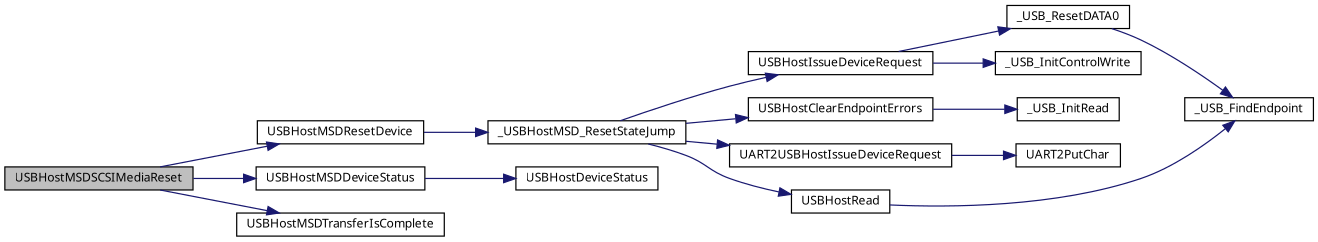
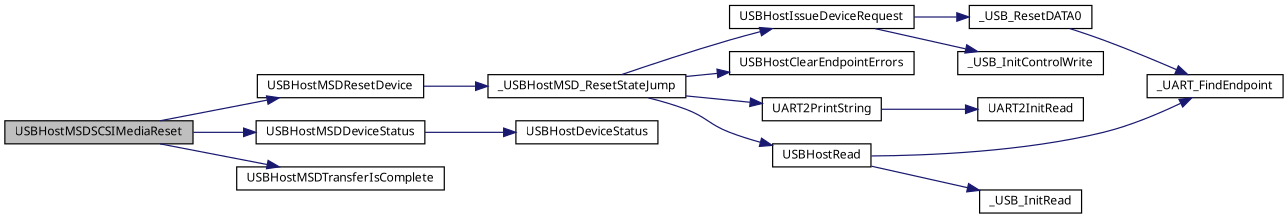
  digraph {
    fontname="Noto Sans"
    rankdir=LR
    node [color=black fillcolor=white fontname="Noto Sans" fontsize=10 shape=record style=filled]
    edge [color=midnightblue fontname="Noto Sans" fontsize=10 labelfontname=Helvetica labelfontsize=10 style=solid]
    n1 [fillcolor=grey75 fontcolor=black height=0.2 label=USBHostMSDSCSIMediaReset width=0.4]
    n2 [height=0.2 label=USBHostMSDResetDevice width=0.4]
    n3 [height=0.2 label=USBHostMSDDeviceStatus width=0.4]
    n4 [height=0.2 label=USBHostMSDTransferIsComplete width=0.4]
    n5 [height=0.2 label=_USBHostMSD_ResetStateJump width=0.4]
    n6 [height=0.2 label=USBHostDeviceStatus width=0.4]
    n7 [height=0.2 label=USBHostIssueDeviceRequest width=0.4]
    n8 [height=0.2 label=USBHostClearEndpointErrors width=0.4]
-   n9 [height=0.2 label=UART2USBHostIssueDeviceRequest width=0.4]
+   n9 [height=0.2 label=UART2PrintString width=0.4]
    n10 [height=0.2 label=USBHostRead width=0.4]
    n11 [height=0.2 label=_USB_ResetDATA0 width=0.4]
    n12 [height=0.2 label=_USB_InitControlWrite width=0.4]
-   n13 [height=0.2 label=UART2PutChar width=0.4]
-   n14 [height=0.2 label=_USB_FindEndpoint width=0.4]
+   n13 [height=0.2 label=UART2InitRead width=0.4]
+   n14 [height=0.2 label=_UART_FindEndpoint width=0.4]
    n15 [height=0.2 label=_USB_InitRead width=0.4]
    n1 -> n2
    n1 -> n3
    n1 -> n4
    n2 -> n5
    n3 -> n6
    n5 -> n7
    n5 -> n8
    n5 -> n9
    n5 -> n10
    n7 -> n11
    n7 -> n12
    n9 -> n13
    n10 -> n14
-   n8 -> n15
+   n10 -> n15
    n11 -> n14
  }
